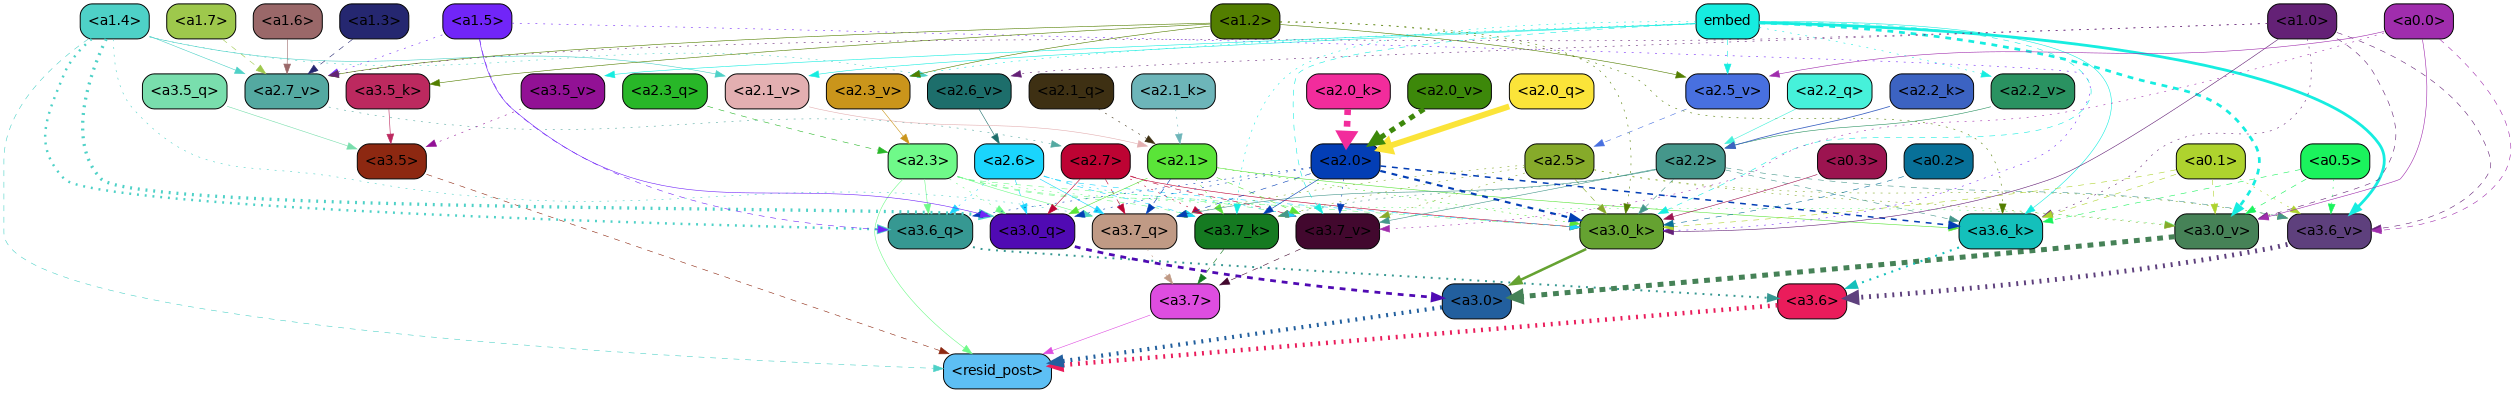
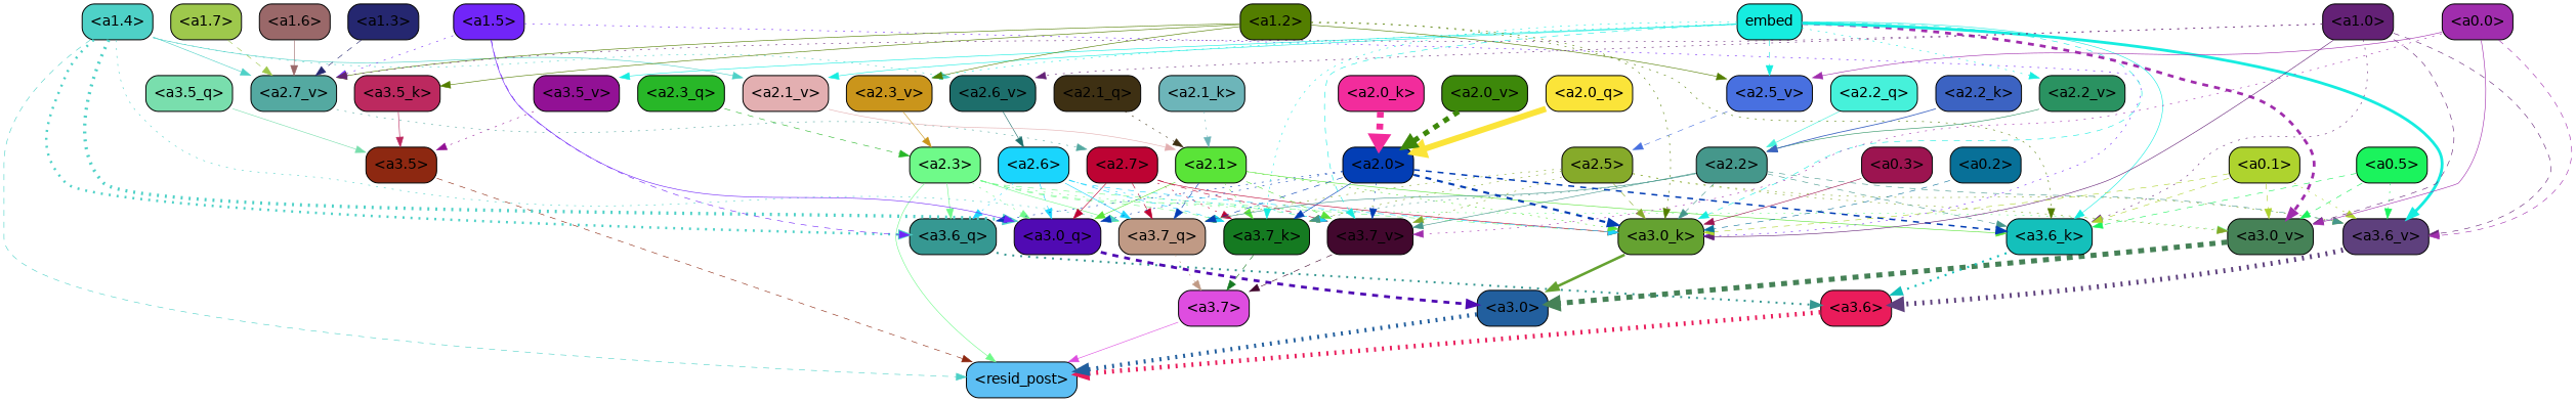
  strict digraph {
    splines=true
    node [color=black fontname=Helvetica shape=box style="filled, rounded"]
    edge [color="#16ede0" penwidth=0.6 style=dotted]
    "<a3.7>" [fillcolor="#de4de0"]
    "<resid_post>" [fillcolor="#5dbff4"]
    "<a3.6>" [fillcolor="#ea1c5b"]
    "<a3.5>" [fillcolor="#8d2811"]
    "<a3.0>" [fillcolor="#225f9e"]
    "<a2.3>" [fillcolor="#6ffa89"]
    "<a3.7_q>" [fillcolor="#c09a85"]
    "<a3.6_q>" [fillcolor="#369892"]
    "<a3.0_q>" [fillcolor="#500ab3"]
    "<a3.7_k>" [fillcolor="#157a21"]
    "<a3.0_k>" [fillcolor="#65a231"]
    "<a3.7_v>" [fillcolor="#42082e"]
    "<a3.0_v>" [fillcolor="#468257"]
    "<a1.4>" [fillcolor="#4ed1c7"]
    "<a2.7_v>" [fillcolor="#54a9a1"]
    "<a2.6_v>" [fillcolor="#1d6e6b"]
    "<a2.1_v>" [fillcolor="#e3afb1"]
    "<a2.7>" [fillcolor="#bd0333"]
    "<a2.6>" [fillcolor="#1ad5fd"]
    "<a2.1>" [fillcolor="#5ae438"]
    "<a3.6_k>" [fillcolor="#14c0bb"]
    "<a3.5_q>" [fillcolor="#79dead"]
    "<a3.5_k>" [fillcolor="#bc295f"]
    "<a3.6_v>" [fillcolor="#5e407d"]
    "<a3.5_v>" [fillcolor="#921195"]
    "<a2.5>" [fillcolor="#86aa2a"]
    "<a2.2>" [fillcolor="#45978b"]
    "<a2.0>" [fillcolor="#033eb5"]
    "<a1.5>" [fillcolor="#7125f8"]
    embed [fillcolor="#16ede0"]
    "<a2.5_v>" [fillcolor="#4870e0"]
    "<a2.3_v>" [fillcolor="#ca951b"]
    "<a2.2_v>" [fillcolor="#2a9261"]
    "<a1.2>" [fillcolor="#537e00"]
    "<a1.0>" [fillcolor="#642176"]
    "<a0.5>" [fillcolor="#1bf35d"]
    "<a0.1>" [fillcolor="#aed32e"]
    "<a0.3>" [fillcolor="#9c1450"]
    "<a0.2>" [fillcolor="#087098"]
    "<a0.0>" [fillcolor="#a02dad"]
    "<a2.3_q>" [fillcolor="#28b728"]
    "<a2.2_q>" [fillcolor="#46f1da"]
    "<a2.1_q>" [fillcolor="#3e3013"]
    "<a2.0_q>" [fillcolor="#fbe439"]
    "<a2.2_k>" [fillcolor="#3c63c2"]
    "<a2.1_k>" [fillcolor="#6db5b9"]
    "<a2.0_k>" [fillcolor="#f22c9c"]
    "<a2.0_v>" [fillcolor="#3d880a"]
    "<a1.7>" [fillcolor="#9ec84c"]
    "<a1.6>" [fillcolor="#9a6869"]
    "<a1.3>" [fillcolor="#252770"]
    "<a3.7>" -> "<resid_post>" [color="#de4de0" style=solid]
    "<a3.6>" -> "<resid_post>" [color="#ea1c5b" penwidth=4.648244500160217]
    "<a3.5>" -> "<resid_post>" [color="#8d2811" style=dashed]
    "<a3.0>" -> "<resid_post>" [color="#225f9e" penwidth=4.3288813829422]
    "<a2.3>" -> "<resid_post>" [color="#6ffa89" style=solid]
    "<a2.3>" -> "<a3.7_q>" [color="#6ffa89" style=solid]
    "<a2.3>" -> "<a3.6_q>" [color="#6ffa89" style=solid]
    "<a2.3>" -> "<a3.0_q>" [color="#6ffa89"]
    "<a2.3>" -> "<a3.7_k>" [color="#6ffa89" style=dashed]
    "<a2.3>" -> "<a3.0_k>" [color="#6ffa89" style=dashed]
    "<a2.3>" -> "<a3.7_v>" [color="#6ffa89" style=dashed]
    "<a2.3>" -> "<a3.0_v>" [color="#6ffa89"]
    "<a3.7_q>" -> "<a3.7>" [color="#c09a85"]
    "<a3.6_q>" -> "<a3.6>" [color="#369892" penwidth=2.03758105635643]
    "<a3.0_q>" -> "<a3.0>" [color="#500ab3" penwidth=2.8638100624084473 style=dashed]
    "<a3.7_k>" -> "<a3.7>" [color="#157a21" style=dashed]
    "<a3.0_k>" -> "<a3.0>" [color="#65a231" penwidth=2.6274144649505615 style=solid]
    "<a3.7_v>" -> "<a3.7>" [color="#42082e" style=dashed]
    "<a3.0_v>" -> "<a3.0>" [color="#468257" penwidth=5.188832879066467 style=dashed]
    "<a1.4>" -> "<resid_post>" [color="#4ed1c7" style=dashed]
    "<a1.4>" -> "<a3.7_q>" [color="#4ed1c7"]
    "<a1.4>" -> "<a3.6_q>" [color="#4ed1c7" penwidth=2.5397292599081993]
    "<a1.4>" -> "<a3.0_q>" [color="#4ed1c7" penwidth=3.3985572457313538]
    "<a1.4>" -> "<a2.7_v>" [color="#4ed1c7" style=solid]
    "<a1.4>" -> "<a2.6_v>" [color="#4ed1c7"]
    "<a1.4>" -> "<a2.1_v>" [color="#4ed1c7" style=solid]
    "<a2.7_v>" -> "<a2.7>" [color="#54a9a1"]
    "<a2.6_v>" -> "<a2.6>" [color="#1d6e6b" style=solid]
    "<a2.1_v>" -> "<a2.1>" [color="#e3afb1" style=solid]
    "<a2.7>" -> "<a3.7_q>" [color="#bd0333" style=dashed]
    "<a2.7>" -> "<a3.0_q>" [color="#bd0333" style=solid]
    "<a2.7>" -> "<a3.7_k>" [color="#bd0333"]
    "<a2.7>" -> "<a3.0_k>" [color="#bd0333" style=solid]
    "<a2.7>" -> "<a3.7_v>" [color="#bd0333" style=dashed]
    "<a2.6>" -> "<a3.7_q>" [color="#1ad5fd" style=solid]
    "<a2.6>" -> "<a3.6_q>" [color="#1ad5fd"]
    "<a2.6>" -> "<a3.0_q>" [color="#1ad5fd" style=dashed]
    "<a2.6>" -> "<a3.7_k>" [color="#1ad5fd" style=dashed]
    "<a2.6>" -> "<a3.0_k>" [color="#1ad5fd" style=dashed]
    "<a2.6>" -> "<a3.7_v>" [color="#1ad5fd"]
    "<a2.1>" -> "<a3.7_q>" [color="#033eb5" style=dashed]
    "<a2.1>" -> "<a3.0_q>" [color="#5ae438" style=solid]
    "<a2.1>" -> "<a3.7_k>" [color="#5ae438"]
    "<a2.1>" -> "<a3.0_k>" [color="#5ae438"]
    "<a2.1>" -> "<a3.7_v>" [color="#5ae438" style=dashed]
    "<a2.1>" -> "<a3.6_k>" [color="#5ae438" style=solid]
    "<a3.6_k>" -> "<a3.6>" [color="#14c0bb" penwidth=2.174198240041733]
    "<a3.5_q>" -> "<a3.5>" [color="#79dead" style=solid]
    "<a3.5_k>" -> "<a3.5>" [color="#bc295f" style=solid]
    "<a3.6_v>" -> "<a3.6>" [color="#5e407d" penwidth=5.002329230308533]
    "<a3.5_v>" -> "<a3.5>" [color="#921195"]
    "<a2.5>" -> "<a3.7_q>" [color="#86aa2a"]
    "<a2.5>" -> "<a3.7_k>" [color="#86aa2a"]
    "<a2.5>" -> "<a3.0_k>" [color="#86aa2a" style=dashed]
    "<a2.5>" -> "<a3.7_v>" [color="#86aa2a"]
    "<a2.5>" -> "<a3.0_v>" [color="#86aa2a"]
    "<a2.5>" -> "<a3.6_v>" [color="#86aa2a"]
    "<a2.2>" -> "<a3.7_q>" [color="#45978b" style=solid]
    "<a2.2>" -> "<a3.7_k>" [color="#45978b"]
    "<a2.2>" -> "<a3.0_k>" [color="#45978b" style=dashed]
    "<a2.2>" -> "<a3.7_v>" [color="#45978b" style=solid]
    "<a2.2>" -> "<a3.6_k>" [color="#45978b" style=dashed]
    "<a2.2>" -> "<a3.6_v>" [color="#45978b" style=dashed]
    "<a2.0>" -> "<a3.7_q>" [color="#033eb5" style=dashed]
    "<a2.0>" -> "<a3.6_q>" [color="#033eb5"]
    "<a2.0>" -> "<a3.0_q>" [color="#033eb5"]
    "<a2.0>" -> "<a3.7_k>" [color="#033eb5" style=solid]
    "<a2.0>" -> "<a3.0_k>" [color="#033eb5" penwidth=2.205150544643402 style=dashed]
    "<a2.0>" -> "<a3.7_v>" [color="#033eb5"]
    "<a2.0>" -> "<a3.6_k>" [color="#033eb5" penwidth=1.5717863738536835 style=dashed]
    "<a1.5>" -> "<a3.6_q>" [color="#7125f8" style=dashed]
    "<a1.5>" -> "<a3.0_q>" [color="#7125f8" style=solid]
    "<a1.5>" -> "<a3.0_k>" [color="#7125f8"]
    "<a1.5>" -> "<a2.7_v>" [color="#7125f8"]
    embed -> "<a3.7_k>"
    embed -> "<a3.0_k>" [style=dashed]
    embed -> "<a3.7_v>" [style=dashed]
-   embed -> "<a3.0_v>" [penwidth=2.812090039253235 style=dashed]
+   embed -> "<a3.0_v>" [color="#a02dad" penwidth=2.812090039253235 style=dashed]
    embed -> "<a2.1_v>" [style=solid]
    embed -> "<a3.6_k>" [style=solid]
    embed -> "<a3.6_v>" [penwidth=2.882729172706604 style=solid]
    embed -> "<a3.5_v>" [style=solid]
    embed -> "<a2.5_v>" [style=dashed]
    embed -> "<a2.3_v>"
    embed -> "<a2.2_v>"
    "<a2.5_v>" -> "<a2.5>" [color="#4870e0" style=dashed]
    "<a2.3_v>" -> "<a2.3>" [color="#ca951b" style=solid]
    "<a2.2_v>" -> "<a2.2>" [color="#2a9261" style=solid]
    "<a1.2>" -> "<a3.0_k>" [color="#537e00"]
    "<a1.2>" -> "<a2.7_v>" [color="#537e00" style=solid]
    "<a1.2>" -> "<a3.6_k>" [color="#537e00"]
    "<a1.2>" -> "<a3.5_k>" [color="#537e00" style=solid]
    "<a1.2>" -> "<a2.5_v>" [color="#537e00" style=solid]
    "<a1.2>" -> "<a2.3_v>" [color="#537e00" style=solid]
    "<a1.0>" -> "<a3.0_k>" [color="#642176" style=solid]
    "<a1.0>" -> "<a3.0_v>" [color="#642176" style=dashed]
    "<a1.0>" -> "<a2.7_v>" [color="#642176"]
    "<a1.0>" -> "<a2.6_v>" [color="#642176"]
    "<a1.0>" -> "<a3.6_k>" [color="#642176"]
    "<a1.0>" -> "<a3.6_v>" [color="#642176" style=dashed]
    "<a0.5>" -> "<a3.0_v>" [color="#1bf35d" penwidth=0.6281400918960571 style=dashed]
    "<a0.5>" -> "<a3.6_k>" [color="#1bf35d" style=dashed]
    "<a0.5>" -> "<a3.6_v>" [color="#1bf35d"]
    "<a0.1>" -> "<a3.0_k>" [color="#aed32e" style=dashed]
    "<a0.1>" -> "<a3.0_v>" [color="#aed32e" style=dashed]
    "<a0.1>" -> "<a3.6_k>" [color="#aed32e" style=dashed]
    "<a0.1>" -> "<a3.6_v>" [color="#aed32e"]
    "<a0.3>" -> "<a3.0_k>" [color="#9c1450" style=solid]
    "<a0.2>" -> "<a3.0_k>" [color="#087098" style=dashed]
    "<a0.0>" -> "<a3.7_v>" [color="#a02dad"]
    "<a0.0>" -> "<a3.0_v>" [color="#a02dad" style=solid]
    "<a0.0>" -> "<a3.6_v>" [color="#a02dad" style=dashed]
    "<a0.0>" -> "<a2.5_v>" [color="#a02dad" style=solid]
    "<a2.3_q>" -> "<a2.3>" [color="#28b728" style=dashed]
    "<a2.2_q>" -> "<a2.2>" [color="#46f1da" penwidth=0.6299107074737549 style=solid]
    "<a2.1_q>" -> "<a2.1>" [color="#3e3013"]
    "<a2.0_q>" -> "<a2.0>" [color="#fbe439" penwidth=6.081655263900757 style=""]
    "<a2.2_k>" -> "<a2.2>" [color="#3c63c2" penwidth=0.8337457180023193 style=solid]
    "<a2.1_k>" -> "<a2.1>" [color="#6db5b9"]
    "<a2.0_k>" -> "<a2.0>" [color="#f22c9c" penwidth=6.795950889587402 style=dashed]
    "<a2.0_v>" -> "<a2.0>" [color="#3d880a" penwidth=5.211444020271301 style=dashed]
    "<a1.7>" -> "<a2.7_v>" [color="#9ec84c" style=dashed]
    "<a1.6>" -> "<a2.7_v>" [color="#9a6869" style=solid]
    "<a1.3>" -> "<a2.7_v>" [color="#252770" style=dashed]
  }
